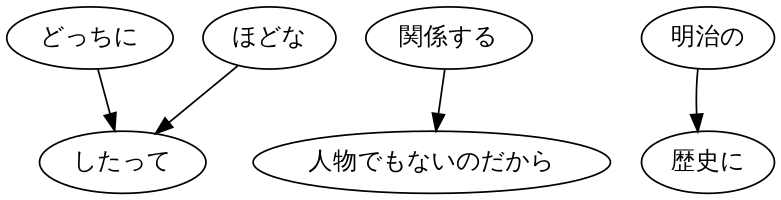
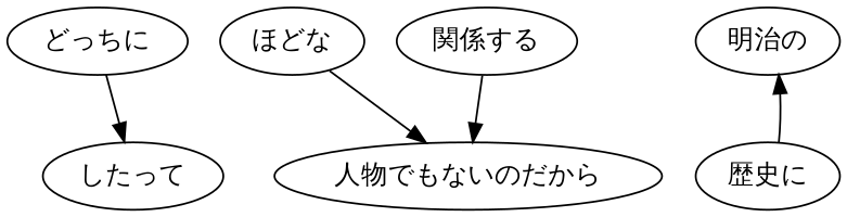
  digraph {
    fontname=Nunito
    node [fontname=Nunito]
    edge [fontname=Nunito]
    n1 [label="どっちに"]
    n2 [label="したって"]
    n3 [label="関係する"]
    n4 [label="人物でもないのだから"]
    n5 [label="明治の"]
    n6 [label="歴史に"]
    n7 [label="ほどな"]
    n1 -> n2
    n3 -> n4
-   n5 -> n6
-   n7 -> n2
+   n6 -> n5
+   n7 -> n4
  }
